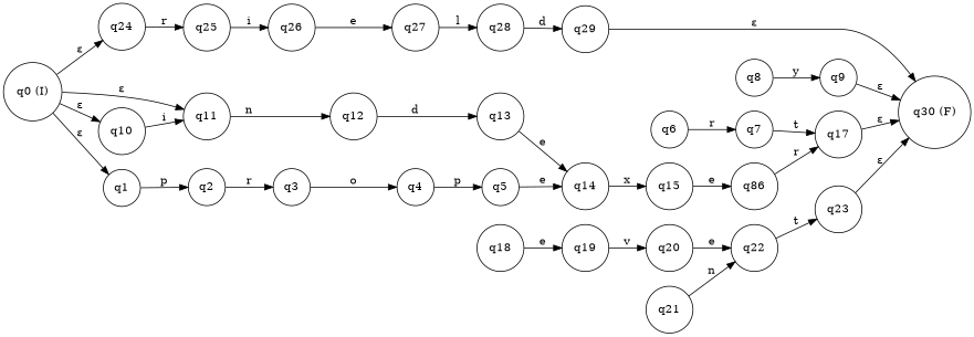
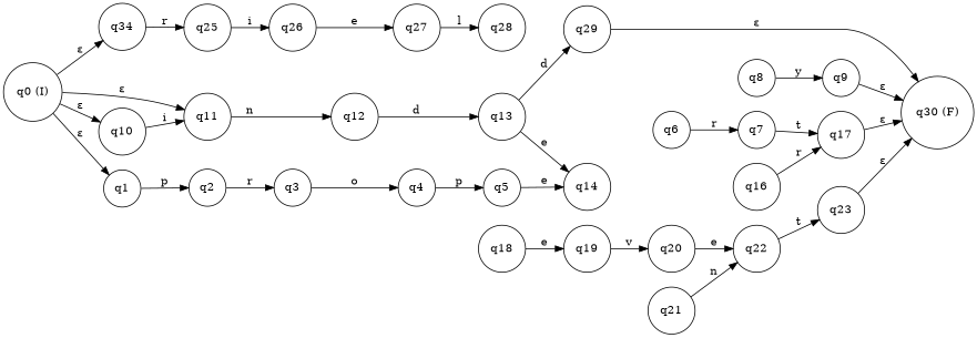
  digraph {
    rankdir=LR
    node [shape=circle]
    n1 [label="q0 (I)"]
    n2 [label=q1]
    n3 [label=q10]
-   n4 [label=q24]
+   n4 [label=q34]
    n5 [label=q11]
    n6 [label=q2]
    n7 [label=q18]
    n8 [label=q19]
    n9 [label=q25]
    n10 [label=q3]
    n11 [label=q4]
    n12 [label=q5]
    n13 [label=q14]
    n14 [label=q6]
    n15 [label=q7]
    n16 [label=q17]
    n17 [label=q8]
    n18 [label=q9]
    n19 [label="q30 (F)"]
    n20 [label=q12]
    n21 [label=q13]
-   n22 [label=q15]
-   n23 [label=q86]
+   n23 [label=q16]
    n24 [label=q20]
    n25 [label=q22]
    n26 [label=q21]
    n27 [label=q23]
    n28 [label=q26]
    n29 [label=q27]
    n30 [label=q28]
    n31 [label=q29]
    n1 -> n2 [label="ε"]
    n1 -> n3 [label="ε"]
    n1 -> n4 [label="ε"]
    n1 -> n5 [label="ε"]
    n2 -> n6 [label=p]
    n3 -> n5 [label=i]
    n4 -> n9 [label=r]
    n5 -> n20 [label=n]
    n6 -> n10 [label=r]
    n7 -> n8 [label=e]
    n8 -> n24 [label=v]
    n9 -> n28 [label=i]
    n10 -> n11 [label=o]
    n11 -> n12 [label=p]
    n12 -> n13 [label=e]
-   n13 -> n22 [label=x]
    n14 -> n15 [label=r]
    n15 -> n16 [label=t]
    n16 -> n19 [label="ε"]
    n17 -> n18 [label=y]
    n18 -> n19 [label="ε"]
    n20 -> n21 [label=d]
    n21 -> n13 [label=e]
-   n22 -> n23 [label=e]
    n23 -> n16 [label=r]
    n24 -> n25 [label=e]
    n25 -> n27 [label=t]
    n26 -> n25 [label=n]
    n27 -> n19 [label="ε"]
    n28 -> n29 [label=e]
    n29 -> n30 [label=l]
-   n30 -> n31 [label=d]
+   n21 -> n31 [label=d]
    n31 -> n19 [label="ε"]
  }
